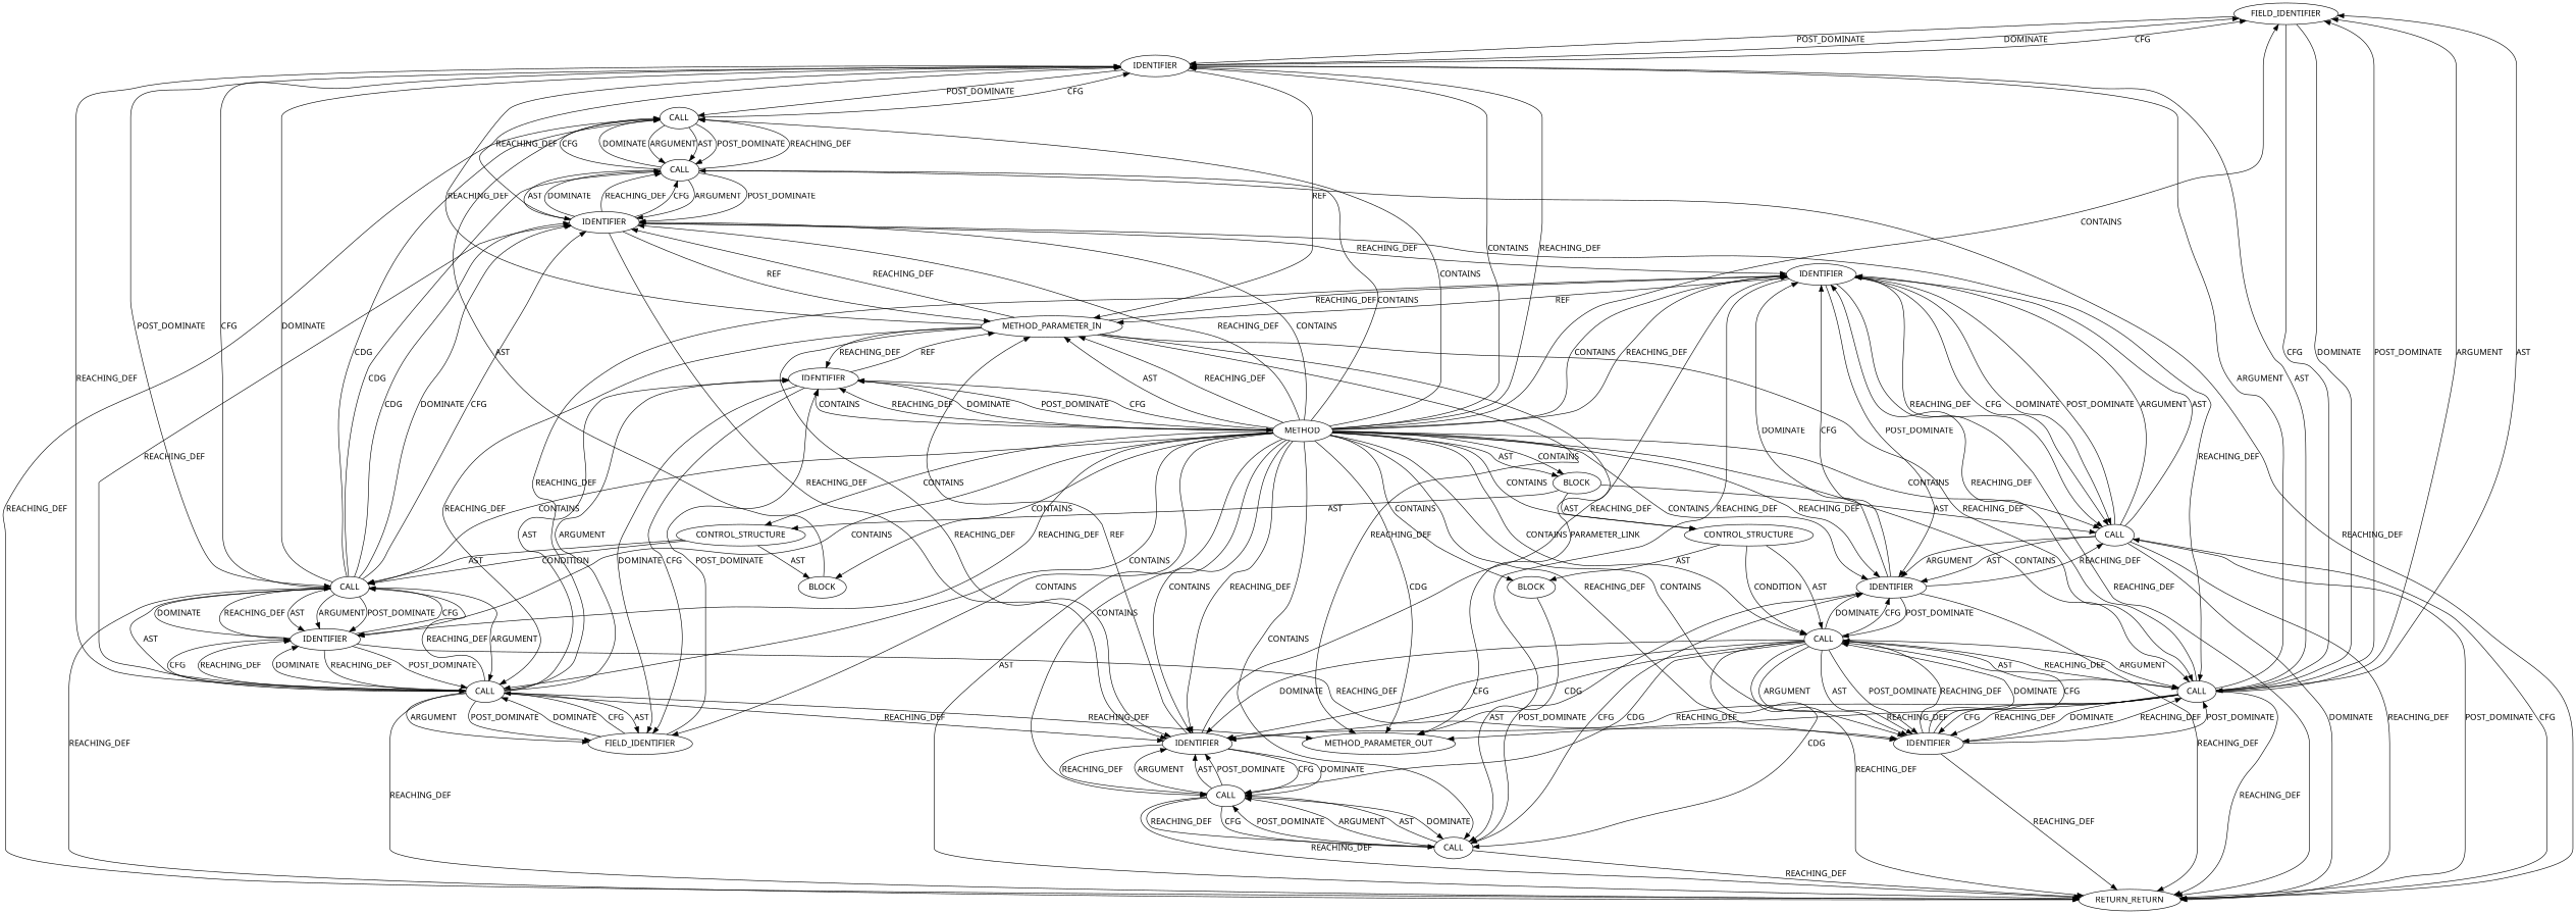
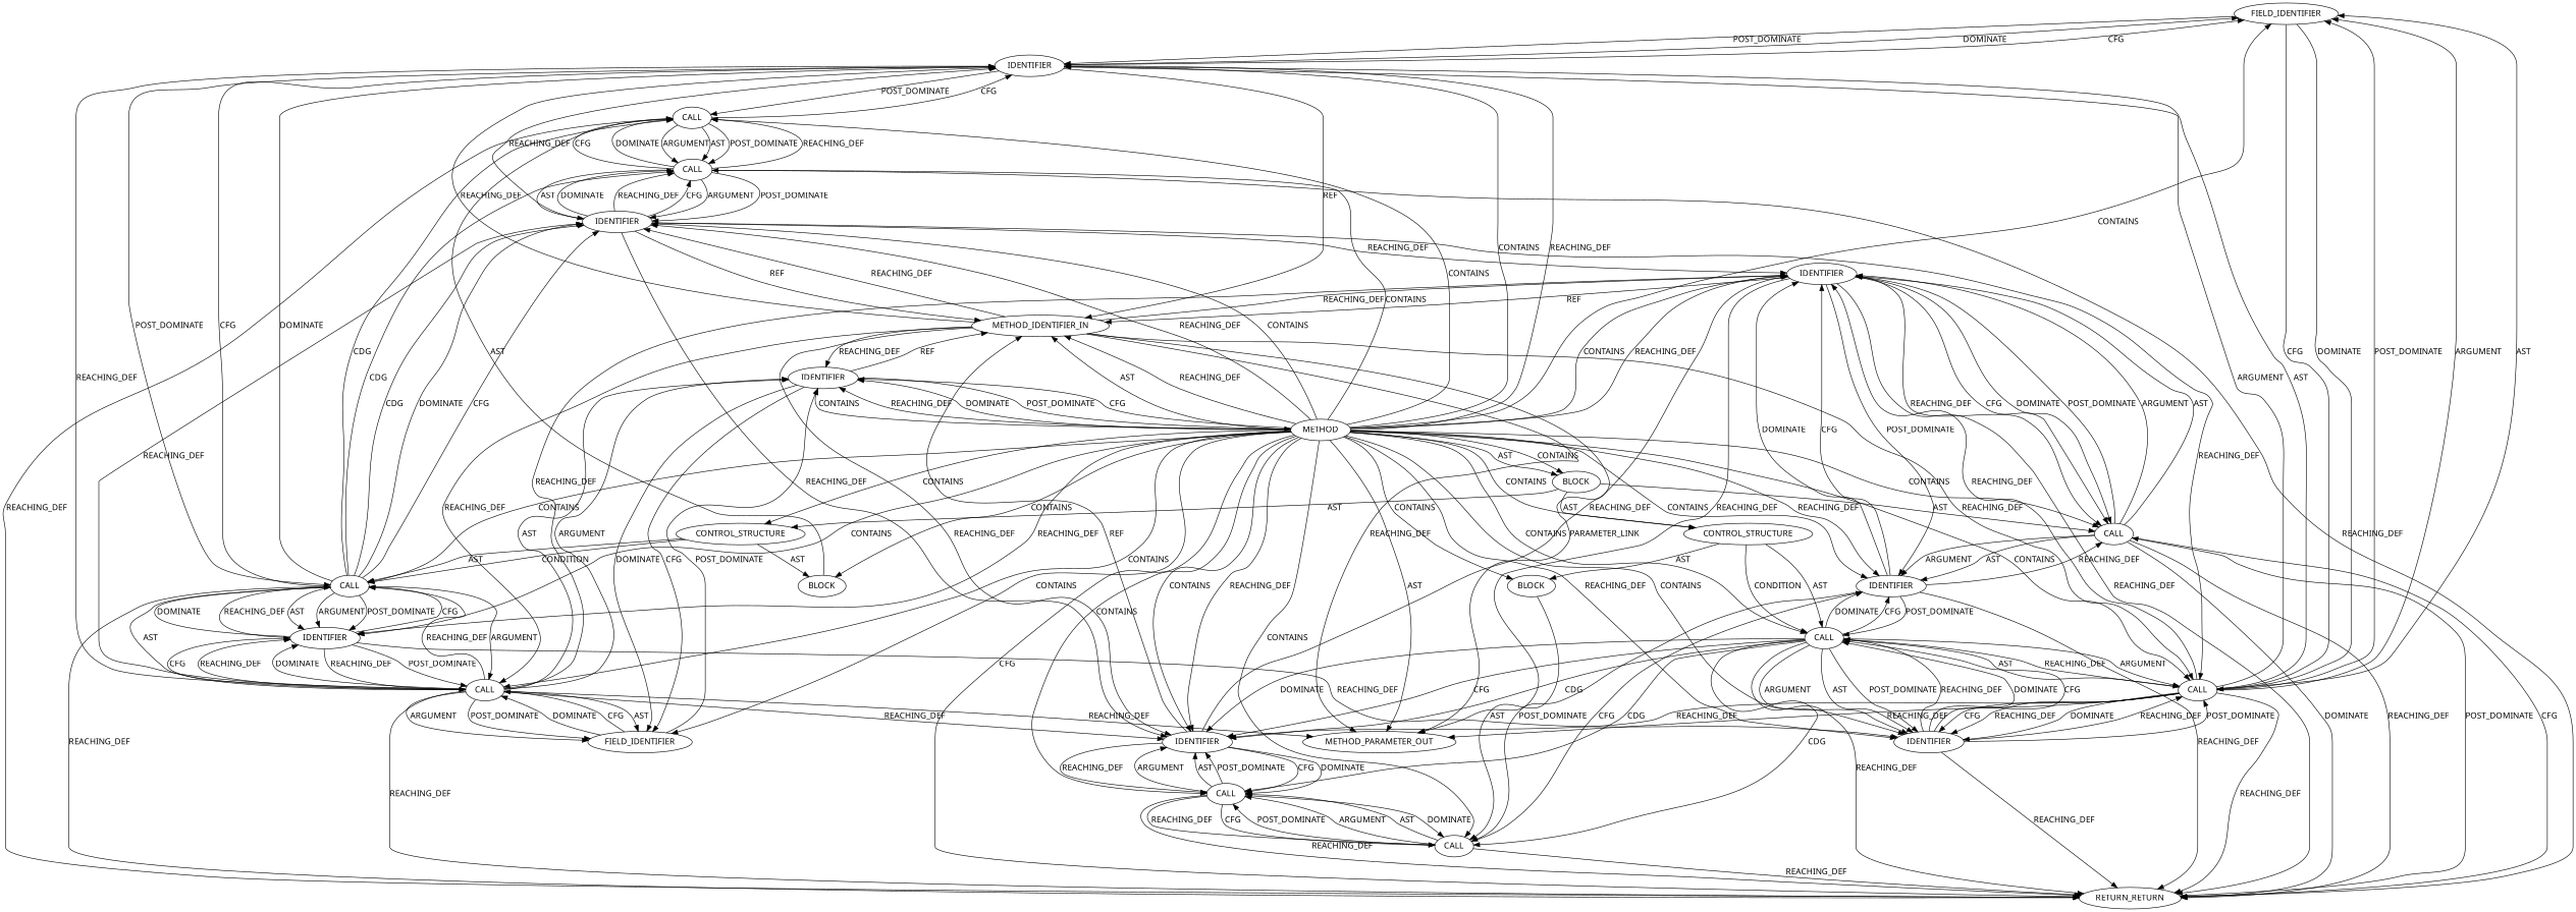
  digraph {
    fontname="Noto Sans"
    node [ARGUMENT_INDEX=1 CODE=ctx COLUMN_NUMBER=6 LINE_NUMBER=62 ORDER=1 fontname="Noto Sans" TYPE_FULL_NAME="<empty>"]
    edge [fontname="Noto Sans"]
    n1 [ARGUMENT_INDEX=2 CANONICAL_NAME=rx_conf CODE=rx_conf ORDER=2 label=FIELD_IDENTIFIER TYPE_FULL_NAME=""]
    n2 [NAME=ctx TYPE_FULL_NAME="tls_context*" label=IDENTIFIER]
    n3 [CODE="ctx->rx_conf" DISPATCH_TYPE=STATIC_DISPATCH METHOD_FULL_NAME="<operator>.indirectFieldAccess" NAME="<operator>.indirectFieldAccess" label=CALL]
-   n4 [CODE="struct tls_context *ctx" COLUMN_NUMBER=33 EVALUATION_STRATEGY=BY_VALUE INDEX=1 IS_VARIADIC=false LINE_NUMBER=57 NAME=ctx TYPE_FULL_NAME="tls_context*" label=METHOD_PARAMETER_IN ARGUMENT_INDEX=""]
+   n4 [CODE="struct tls_context *ctx" COLUMN_NUMBER=33 EVALUATION_STRATEGY=BY_VALUE INDEX=1 IS_VARIADIC=false LINE_NUMBER=57 NAME=ctx TYPE_FULL_NAME="tls_context*" label=METHOD_IDENTIFIER_IN ARGUMENT_INDEX=""]
    n5 [ARGUMENT_INDEX=-1 CODE="ctx->tx_conf == TLS_HW" DISPATCH_TYPE=STATIC_DISPATCH LINE_NUMBER=59 METHOD_FULL_NAME="<operator>.equals" NAME="<operator>.equals" label=CALL]
    n6 [CODE="kfree(tls_offload_ctx_tx(ctx))" COLUMN_NUMBER=3 DISPATCH_TYPE=STATIC_DISPATCH LINE_NUMBER=60 METHOD_FULL_NAME=kfree NAME=kfree label=CALL]
    n7 [CODE=RET COLUMN_NUMBER=1 EVALUATION_STRATEGY=BY_VALUE LINE_NUMBER=57 ORDER=3 TYPE_FULL_NAME=void label=RETURN_RETURN ARGUMENT_INDEX=""]
    n8 [ARGUMENT_INDEX=-1 CODE="ctx->rx_conf == TLS_HW" DISPATCH_TYPE=STATIC_DISPATCH METHOD_FULL_NAME="<operator>.equals" NAME="<operator>.equals" label=CALL]
    n9 [COLUMN_NUMBER=28 LINE_NUMBER=63 NAME=ctx TYPE_FULL_NAME="tls_context*" label=IDENTIFIER]
    n10 [ARGUMENT_INDEX=2 COLUMN_NUMBER=21 LINE_NUMBER=65 NAME=ctx ORDER=2 TYPE_FULL_NAME="tls_context*" label=IDENTIFIER]
    n11 [CODE="struct tls_context *ctx" COLUMN_NUMBER=33 EVALUATION_STRATEGY=BY_VALUE INDEX=1 IS_VARIADIC=false LINE_NUMBER=57 NAME=ctx TYPE_FULL_NAME="tls_context*" label=METHOD_PARAMETER_OUT ARGUMENT_INDEX=""]
    n12 [ARGUMENT_INDEX=2 CODE=TLS_HW COLUMN_NUMBER=22 NAME=TLS_HW ORDER=2 TYPE_FULL_NAME=ANY label=IDENTIFIER]
    n13 [CODE="ctx->tx_conf" DISPATCH_TYPE=STATIC_DISPATCH LINE_NUMBER=59 METHOD_FULL_NAME="<operator>.indirectFieldAccess" NAME="<operator>.indirectFieldAccess" label=CALL]
    n14 [LINE_NUMBER=59 NAME=ctx TYPE_FULL_NAME="tls_context*" label=IDENTIFIER]
    n15 [COLUMN_NUMBER=28 LINE_NUMBER=60 NAME=ctx TYPE_FULL_NAME="tls_context*" label=IDENTIFIER]
    n16 [ARGUMENT_INDEX=2 CODE=TLS_HW COLUMN_NUMBER=22 LINE_NUMBER=59 NAME=TLS_HW ORDER=2 TYPE_FULL_NAME=ANY label=IDENTIFIER]
    n17 [CODE="tls_offload_ctx_tx(ctx)" COLUMN_NUMBER=9 DISPATCH_TYPE=STATIC_DISPATCH LINE_NUMBER=60 METHOD_FULL_NAME=tls_offload_ctx_tx NAME=tls_offload_ctx_tx label=CALL]
    n18 [ARGUMENT_INDEX=-1 CODE="tls_ctx_free(NULL, ctx)" COLUMN_NUMBER=2 DISPATCH_TYPE=STATIC_DISPATCH LINE_NUMBER=65 METHOD_FULL_NAME=tls_ctx_free NAME=tls_ctx_free ORDER=3 label=CALL]
    n19 [CODE=NULL COLUMN_NUMBER=15 LINE_NUMBER=65 NAME=NULL TYPE_FULL_NAME=ANY label=IDENTIFIER]
    n20 [ARGUMENT_INDEX=-1 CODE="if (ctx->rx_conf == TLS_HW)" COLUMN_NUMBER=2 CONTROL_STRUCTURE_TYPE=IF ORDER=2 PARSER_TYPE_NAME=CASTIfStatement label=CONTROL_STRUCTURE TYPE_FULL_NAME=""]
    n21 [ARGUMENT_INDEX=-1 CODE="<empty>" COLUMN_NUMBER=3 LINE_NUMBER=63 ORDER=2 TYPE_FULL_NAME=void label=BLOCK]
    n22 [CODE="kfree(tls_offload_ctx_rx(ctx))" COLUMN_NUMBER=3 DISPATCH_TYPE=STATIC_DISPATCH LINE_NUMBER=63 METHOD_FULL_NAME=kfree NAME=kfree label=CALL]
    n23 [CODE="tls_offload_ctx_rx(ctx)" COLUMN_NUMBER=9 DISPATCH_TYPE=STATIC_DISPATCH LINE_NUMBER=63 METHOD_FULL_NAME=tls_offload_ctx_rx NAME=tls_offload_ctx_rx label=CALL]
    n24 [ARGUMENT_INDEX=-1 CODE="<empty>" COLUMN_NUMBER=3 LINE_NUMBER=60 ORDER=2 TYPE_FULL_NAME=void label=BLOCK]
    n25 [ARGUMENT_INDEX=2 CANONICAL_NAME=tx_conf CODE=tx_conf LINE_NUMBER=59 ORDER=2 label=FIELD_IDENTIFIER TYPE_FULL_NAME=""]
    n26 [AST_PARENT_FULL_NAME="tls_device.c:<global>" AST_PARENT_TYPE=TYPE_DECL CODE="static void tls_device_free_ctx(struct tls_context *ctx)\n{\n	if (ctx->tx_conf == TLS_HW)\n		kfree(tls_offload_ctx_tx(ctx));\n\n	if (ctx->rx_conf == TLS_HW)\n		kfree(tls_offload_ctx_rx(ctx));\n\n	tls_ctx_free(NULL, ctx);\n}" COLUMN_NUMBER=1 COLUMN_NUMBER_END=1 FILENAME="tls_device.c" FULL_NAME=tls_device_free_ctx IS_EXTERNAL=false LINE_NUMBER=57 LINE_NUMBER_END=66 NAME=tls_device_free_ctx ORDER=7 SIGNATURE="void tls_device_free_ctx (tls_context*)" label=METHOD ARGUMENT_INDEX="" TYPE_FULL_NAME=""]
    n27 [ARGUMENT_INDEX=-1 CODE="if (ctx->tx_conf == TLS_HW)" COLUMN_NUMBER=2 CONTROL_STRUCTURE_TYPE=IF LINE_NUMBER=59 PARSER_TYPE_NAME=CASTIfStatement label=CONTROL_STRUCTURE TYPE_FULL_NAME=""]
    n28 [ARGUMENT_INDEX=-1 CODE="{\n	if (ctx->tx_conf == TLS_HW)\n		kfree(tls_offload_ctx_tx(ctx));\n\n	if (ctx->rx_conf == TLS_HW)\n		kfree(tls_offload_ctx_rx(ctx));\n\n	tls_ctx_free(NULL, ctx);\n}" COLUMN_NUMBER=1 LINE_NUMBER=58 ORDER=2 TYPE_FULL_NAME=void label=BLOCK]
    n1 -> n2 [label=POST_DOMINATE]
    n1 -> n3 [label=CFG]
    n1 -> n3 [label=DOMINATE]
    n2 -> n1 [label=DOMINATE]
    n2 -> n1 [label=CFG]
    n2 -> n4 [label=REF]
    n2 -> n5 [label=POST_DOMINATE]
    n2 -> n6 [label=POST_DOMINATE]
    n3 -> n1 [label=POST_DOMINATE]
    n3 -> n1 [label=ARGUMENT]
    n3 -> n1 [label=AST]
    n3 -> n2 [label=ARGUMENT]
    n3 -> n2 [label=AST]
    n3 -> n7 [VARIABLE="ctx->rx_conf" label=REACHING_DEF]
    n3 -> n8 [VARIABLE="ctx->rx_conf" label=REACHING_DEF]
    n3 -> n9 [VARIABLE="ctx->rx_conf" label=REACHING_DEF]
    n3 -> n10 [VARIABLE="ctx->rx_conf" label=REACHING_DEF]
    n3 -> n11 [VARIABLE="ctx->rx_conf" label=REACHING_DEF]
    n3 -> n12 [label=CFG]
    n3 -> n12 [VARIABLE="ctx->rx_conf" label=REACHING_DEF]
    n3 -> n12 [label=DOMINATE]
    n4 -> n2 [VARIABLE=ctx label=REACHING_DEF]
    n4 -> n3 [VARIABLE=ctx label=REACHING_DEF]
    n4 -> n9 [VARIABLE=ctx label=REACHING_DEF]
    n4 -> n10 [VARIABLE=ctx label=REACHING_DEF]
    n4 -> n11 [VARIABLE=ctx label=REACHING_DEF]
    n4 -> n11 [label=PARAMETER_LINK]
    n4 -> n13 [VARIABLE=ctx label=REACHING_DEF]
    n4 -> n14 [VARIABLE=ctx label=REACHING_DEF]
    n4 -> n15 [VARIABLE=ctx label=REACHING_DEF]
    n5 -> n2 [label=DOMINATE]
    n5 -> n2 [label=CFG]
    n5 -> n6 [label=CDG]
    n5 -> n7 [VARIABLE="ctx->tx_conf == TLS_HW" label=REACHING_DEF]
    n5 -> n13 [label=ARGUMENT]
    n5 -> n13 [label=AST]
    n5 -> n15 [label=CDG]
    n5 -> n15 [label=DOMINATE]
    n5 -> n15 [label=CFG]
    n5 -> n16 [label=AST]
    n5 -> n16 [label=ARGUMENT]
    n5 -> n16 [label=POST_DOMINATE]
    n5 -> n17 [label=CDG]
    n6 -> n2 [label=CFG]
    n6 -> n7 [VARIABLE="kfree(tls_offload_ctx_tx(ctx))" label=REACHING_DEF]
    n6 -> n17 [label=ARGUMENT]
    n6 -> n17 [label=AST]
    n6 -> n17 [label=POST_DOMINATE]
    n7 -> n18 [label=POST_DOMINATE]
    n8 -> n3 [label=AST]
    n8 -> n3 [label=ARGUMENT]
    n8 -> n7 [VARIABLE="ctx->rx_conf == TLS_HW" label=REACHING_DEF]
    n8 -> n9 [label=CDG]
    n8 -> n9 [label=DOMINATE]
    n8 -> n9 [label=CFG]
    n8 -> n12 [label=ARGUMENT]
    n8 -> n12 [label=AST]
    n8 -> n12 [label=POST_DOMINATE]
    n8 -> n19 [label=DOMINATE]
    n8 -> n19 [label=CFG]
    n8 -> n22 [label=CDG]
    n8 -> n23 [label=CDG]
    n9 -> n4 [label=REF]
    n9 -> n10 [VARIABLE=ctx label=REACHING_DEF]
    n9 -> n23 [label=CFG]
    n9 -> n23 [label=DOMINATE]
    n9 -> n23 [VARIABLE=ctx label=REACHING_DEF]
    n10 -> n4 [label=REF]
    n10 -> n7 [VARIABLE=ctx label=REACHING_DEF]
    n10 -> n11 [VARIABLE=ctx label=REACHING_DEF]
    n10 -> n18 [VARIABLE=ctx label=REACHING_DEF]
    n10 -> n18 [label=CFG]
    n10 -> n18 [label=DOMINATE]
    n10 -> n19 [label=POST_DOMINATE]
    n12 -> n3 [VARIABLE=TLS_HW label=REACHING_DEF]
    n12 -> n3 [label=POST_DOMINATE]
    n12 -> n7 [VARIABLE=TLS_HW label=REACHING_DEF]
    n12 -> n8 [VARIABLE=TLS_HW label=REACHING_DEF]
    n12 -> n8 [label=DOMINATE]
    n12 -> n8 [label=CFG]
    n13 -> n2 [VARIABLE="ctx->tx_conf" label=REACHING_DEF]
    n13 -> n5 [VARIABLE="ctx->tx_conf" label=REACHING_DEF]
    n13 -> n7 [VARIABLE="ctx->tx_conf" label=REACHING_DEF]
    n13 -> n9 [VARIABLE="ctx->tx_conf" label=REACHING_DEF]
    n13 -> n10 [VARIABLE="ctx->tx_conf" label=REACHING_DEF]
    n13 -> n11 [VARIABLE="ctx->tx_conf" label=REACHING_DEF]
    n13 -> n14 [label=AST]
    n13 -> n14 [label=ARGUMENT]
    n13 -> n15 [VARIABLE="ctx->tx_conf" label=REACHING_DEF]
    n13 -> n16 [label=CFG]
    n13 -> n16 [VARIABLE="ctx->tx_conf" label=REACHING_DEF]
    n13 -> n16 [label=DOMINATE]
    n13 -> n25 [label=AST]
    n13 -> n25 [label=ARGUMENT]
    n13 -> n25 [label=POST_DOMINATE]
    n14 -> n4 [label=REF]
    n14 -> n25 [label=DOMINATE]
    n14 -> n25 [label=CFG]
    n14 -> n26 [label=POST_DOMINATE]
    n15 -> n2 [VARIABLE=ctx label=REACHING_DEF]
    n15 -> n3 [VARIABLE=ctx label=REACHING_DEF]
    n15 -> n4 [label=REF]
    n15 -> n9 [VARIABLE=ctx label=REACHING_DEF]
    n15 -> n10 [VARIABLE=ctx label=REACHING_DEF]
    n15 -> n17 [label=DOMINATE]
    n15 -> n17 [VARIABLE=ctx label=REACHING_DEF]
    n15 -> n17 [label=CFG]
    n16 -> n5 [label=CFG]
    n16 -> n5 [label=DOMINATE]
    n16 -> n5 [VARIABLE=TLS_HW label=REACHING_DEF]
    n16 -> n12 [VARIABLE=TLS_HW label=REACHING_DEF]
    n16 -> n13 [label=POST_DOMINATE]
    n16 -> n13 [VARIABLE=TLS_HW label=REACHING_DEF]
    n17 -> n6 [VARIABLE="tls_offload_ctx_tx(ctx)" label=REACHING_DEF]
    n17 -> n6 [label=CFG]
    n17 -> n6 [label=DOMINATE]
    n17 -> n7 [VARIABLE="tls_offload_ctx_tx(ctx)" label=REACHING_DEF]
    n17 -> n15 [label=ARGUMENT]
    n17 -> n15 [label=AST]
    n17 -> n15 [label=POST_DOMINATE]
    n18 -> n7 [label=CFG]
    n18 -> n7 [label=DOMINATE]
    n18 -> n7 [VARIABLE="tls_ctx_free(NULL, ctx)" label=REACHING_DEF]
    n18 -> n10 [label=POST_DOMINATE]
    n18 -> n10 [label=ARGUMENT]
    n18 -> n10 [label=AST]
    n18 -> n19 [label=ARGUMENT]
    n18 -> n19 [label=AST]
    n19 -> n7 [VARIABLE=NULL label=REACHING_DEF]
    n19 -> n8 [label=POST_DOMINATE]
    n19 -> n10 [label=DOMINATE]
    n19 -> n10 [label=CFG]
    n19 -> n18 [VARIABLE=NULL label=REACHING_DEF]
    n19 -> n22 [label=POST_DOMINATE]
    n20 -> n8 [label=CONDITION]
    n20 -> n8 [label=AST]
    n20 -> n21 [label=AST]
    n21 -> n22 [label=AST]
    n22 -> n7 [VARIABLE="kfree(tls_offload_ctx_rx(ctx))" label=REACHING_DEF]
    n22 -> n19 [label=CFG]
    n22 -> n23 [label=POST_DOMINATE]
    n22 -> n23 [label=ARGUMENT]
    n22 -> n23 [label=AST]
    n23 -> n7 [VARIABLE="tls_offload_ctx_rx(ctx)" label=REACHING_DEF]
    n23 -> n9 [label=ARGUMENT]
    n23 -> n9 [label=AST]
    n23 -> n9 [label=POST_DOMINATE]
    n23 -> n22 [label=DOMINATE]
    n23 -> n22 [VARIABLE="tls_offload_ctx_rx(ctx)" label=REACHING_DEF]
    n23 -> n22 [label=CFG]
    n24 -> n6 [label=AST]
    n25 -> n13 [label=DOMINATE]
    n25 -> n13 [label=CFG]
    n25 -> n14 [label=POST_DOMINATE]
    n26 -> n1 [label=CONTAINS]
    n26 -> n2 [label=CONTAINS]
    n26 -> n2 [label=REACHING_DEF]
    n26 -> n3 [label=CONTAINS]
    n26 -> n4 [label=AST]
    n26 -> n4 [label=REACHING_DEF]
    n26 -> n5 [label=CONTAINS]
    n26 -> n6 [label=CONTAINS]
-   n26 -> n7 [label=AST]
+   n26 -> n7 [label=CFG]
    n26 -> n8 [label=CONTAINS]
    n26 -> n9 [label=REACHING_DEF]
    n26 -> n9 [label=CONTAINS]
    n26 -> n10 [label=REACHING_DEF]
    n26 -> n10 [label=CONTAINS]
-   n26 -> n11 [label=CDG]
+   n26 -> n11 [label=AST]
    n26 -> n12 [label=REACHING_DEF]
    n26 -> n12 [label=CONTAINS]
    n26 -> n13 [label=CONTAINS]
    n26 -> n14 [label=CFG]
    n26 -> n14 [label=CONTAINS]
    n26 -> n14 [label=REACHING_DEF]
    n26 -> n14 [label=DOMINATE]
    n26 -> n15 [label=REACHING_DEF]
    n26 -> n15 [label=CONTAINS]
    n26 -> n16 [label=REACHING_DEF]
    n26 -> n16 [label=CONTAINS]
    n26 -> n17 [label=CONTAINS]
    n26 -> n18 [label=CONTAINS]
    n26 -> n19 [label=CONTAINS]
    n26 -> n19 [label=REACHING_DEF]
    n26 -> n20 [label=CONTAINS]
    n26 -> n21 [label=CONTAINS]
    n26 -> n22 [label=CONTAINS]
    n26 -> n23 [label=CONTAINS]
    n26 -> n24 [label=CONTAINS]
    n26 -> n25 [label=CONTAINS]
    n26 -> n27 [label=CONTAINS]
    n26 -> n28 [label=CONTAINS]
    n26 -> n28 [label=AST]
    n27 -> n5 [label=AST]
    n27 -> n5 [label=CONDITION]
    n27 -> n24 [label=AST]
    n28 -> n18 [label=AST]
    n28 -> n20 [label=AST]
    n28 -> n27 [label=AST]
  }
